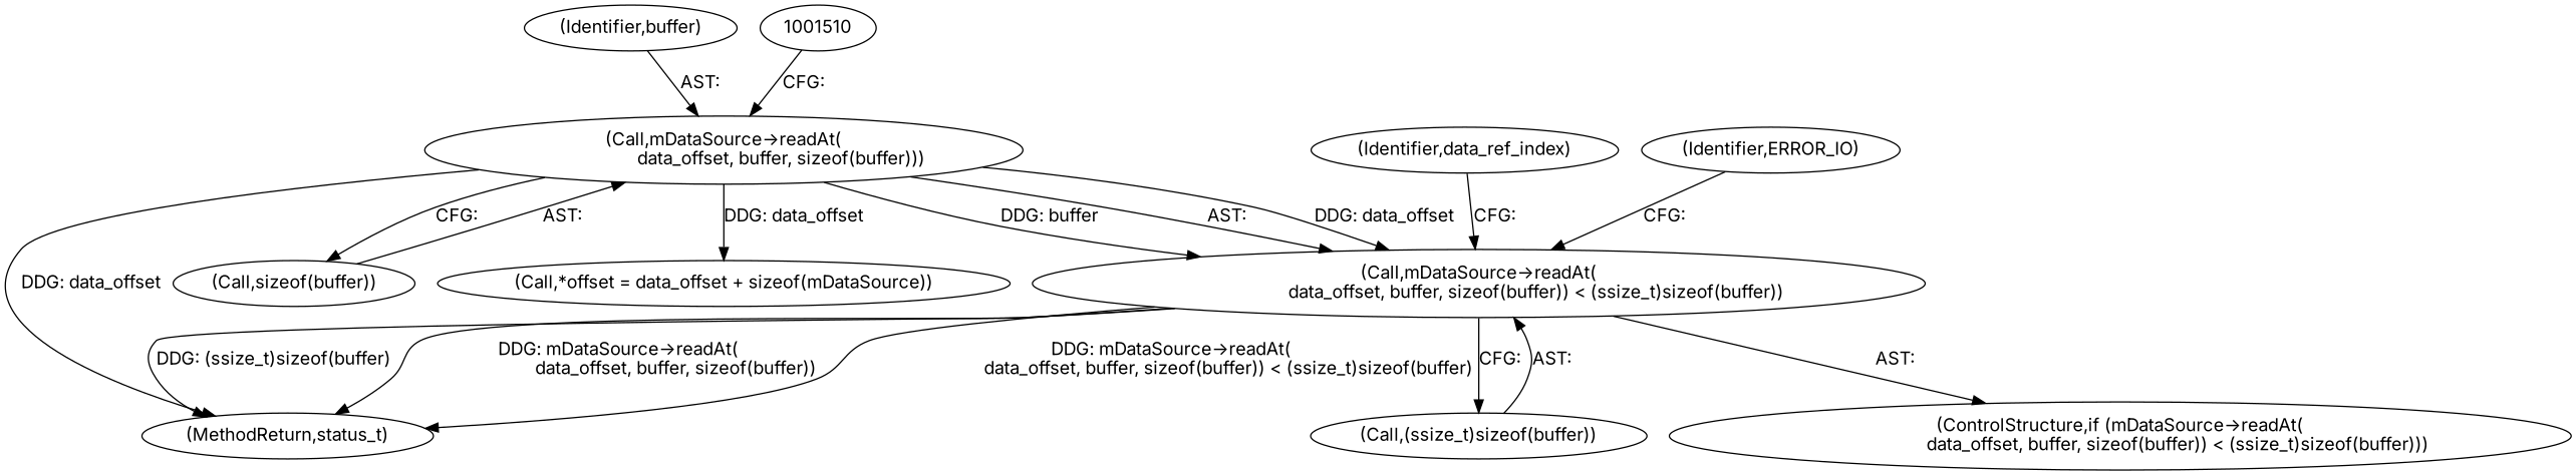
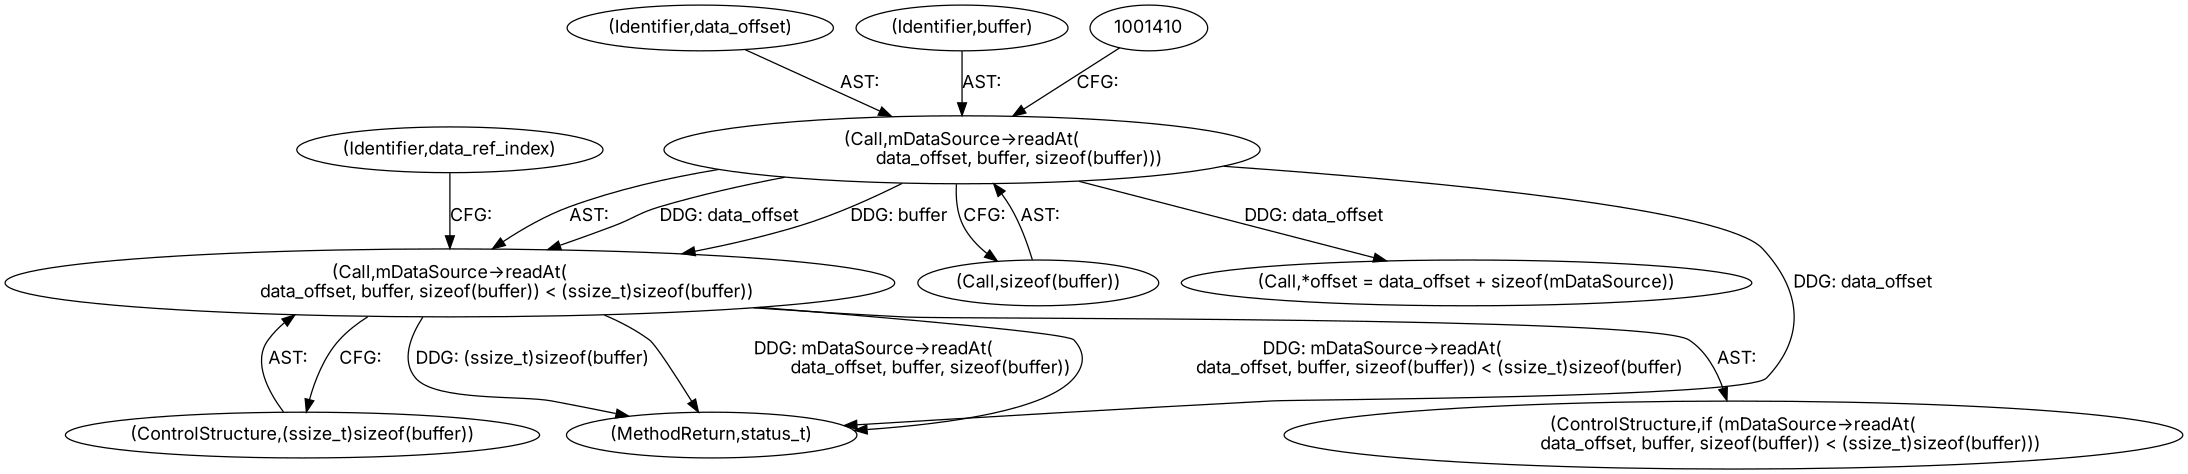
  digraph {
    fontname=Inter
    node [fontname=Inter]
    edge [fontname=Inter]
    n1 [label="(Call,mDataSource->readAt(\n                        data_offset, buffer, sizeof(buffer)) < (ssize_t)sizeof(buffer))"]
    n2 [label="(ControlStructure,if (mDataSource->readAt(\n                        data_offset, buffer, sizeof(buffer)) < (ssize_t)sizeof(buffer)))"]
    n3 [label="(MethodReturn,status_t)"]
-   n4 [label="(Call,(ssize_t)sizeof(buffer))"]
+   n4 [label="(ControlStructure,(ssize_t)sizeof(buffer))"]
    n5 [label="(Call,mDataSource->readAt(\n                        data_offset, buffer, sizeof(buffer)))"]
    n6 [label="(Call,sizeof(buffer))"]
    n7 [label="(Call,*offset = data_offset + sizeof(mDataSource))"]
+   n8 [label="(Identifier,data_offset)"]
    n9 [label="(Identifier,data_ref_index)"]
    n10 [label="(Identifier,buffer)"]
-   n11 [label="(Identifier,ERROR_IO)"]
-   1001510
+   1001510 [label=1001410]
    n1 -> n2 [label="AST: "]
    n1 -> n3 [label="DDG: (ssize_t)sizeof(buffer)"]
    n1 -> n3 [label="DDG: mDataSource->readAt(\n                        data_offset, buffer, sizeof(buffer))"]
    n1 -> n3 [label="DDG: mDataSource->readAt(\n                        data_offset, buffer, sizeof(buffer)) < (ssize_t)sizeof(buffer)"]
    n1 -> n4 [label="CFG: "]
    n4 -> n1 [label="AST: "]
    n5 -> n1 [label="AST: "]
    n5 -> n1 [label="DDG: data_offset"]
    n5 -> n1 [label="DDG: buffer"]
    n5 -> n3 [label="DDG: data_offset"]
    n5 -> n6 [label="CFG: "]
    n5 -> n7 [label="DDG: data_offset"]
    n6 -> n5 [label="AST: "]
+   n8 -> n5 [label="AST: "]
    n9 -> n1 [label="CFG: "]
    n10 -> n5 [label="AST: "]
-   n11 -> n1 [label="CFG: "]
    1001510 -> n5 [label="CFG: "]
  }
